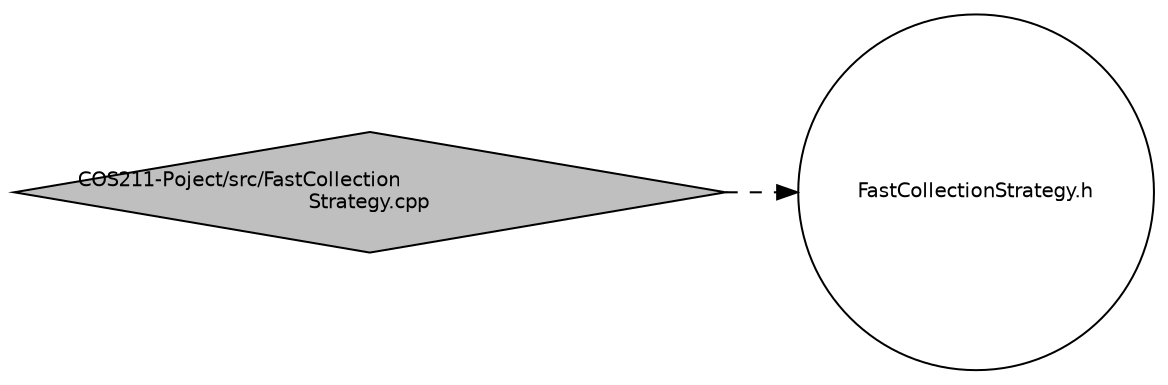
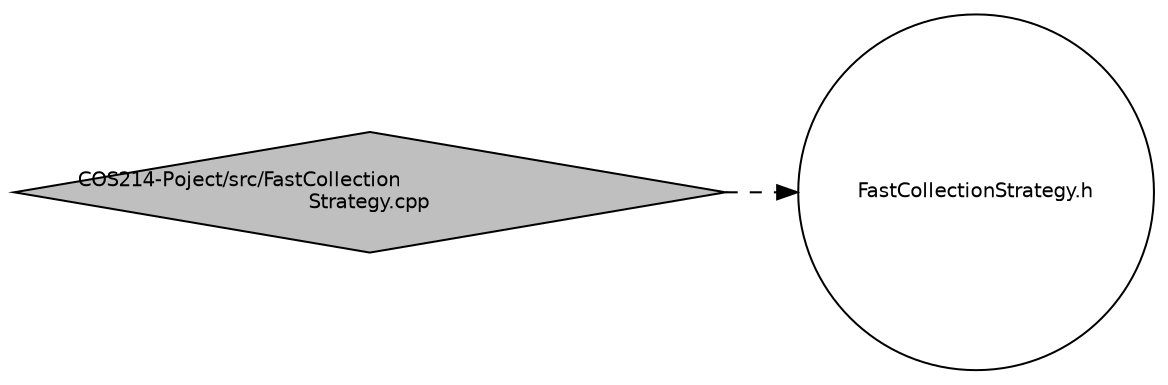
  digraph {
    rankdir=LR
    node [color=black fontname=Helvetica fontsize=10 style=filled]
-   n1 [fillcolor=grey75 fontcolor=black height=0.2 label="COS211-Poject/src/FastCollection\lStrategy.cpp" shape=diamond width=0.4]
+   n1 [fillcolor=grey75 fontcolor=black height=0.2 label="COS214-Poject/src/FastCollection\lStrategy.cpp" shape=diamond width=0.4]
    n2 [fillcolor=white height=0.2 label="FastCollectionStrategy.h" shape=circle width=0.4]
    n1 -> n2 [color=black fontname=Helvetica fontsize=10 labelfontname=Helvetica labelfontsize=10 style=dashed arrowhead=normal]
  }
